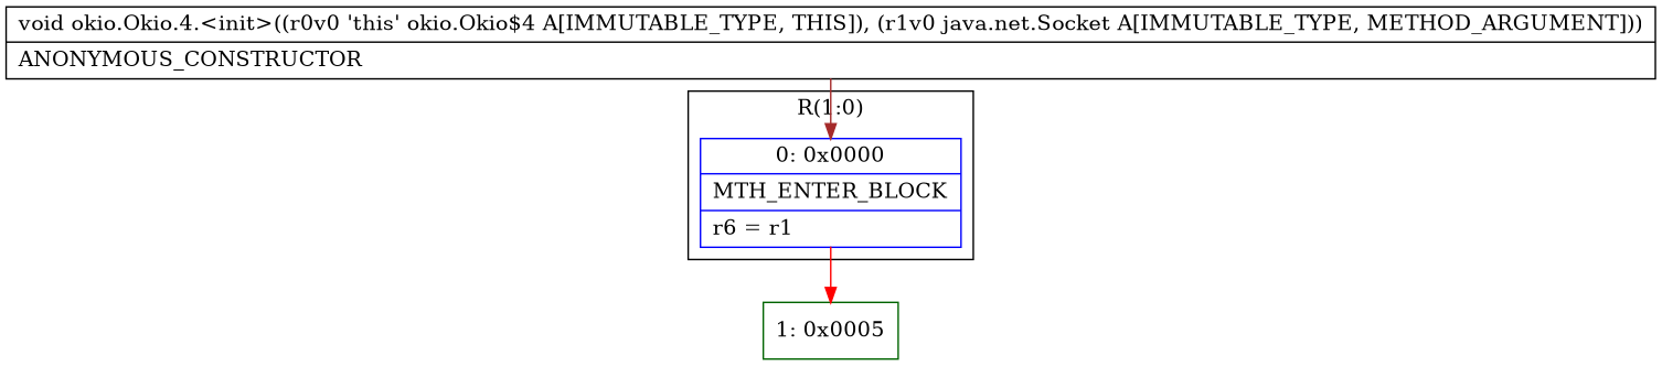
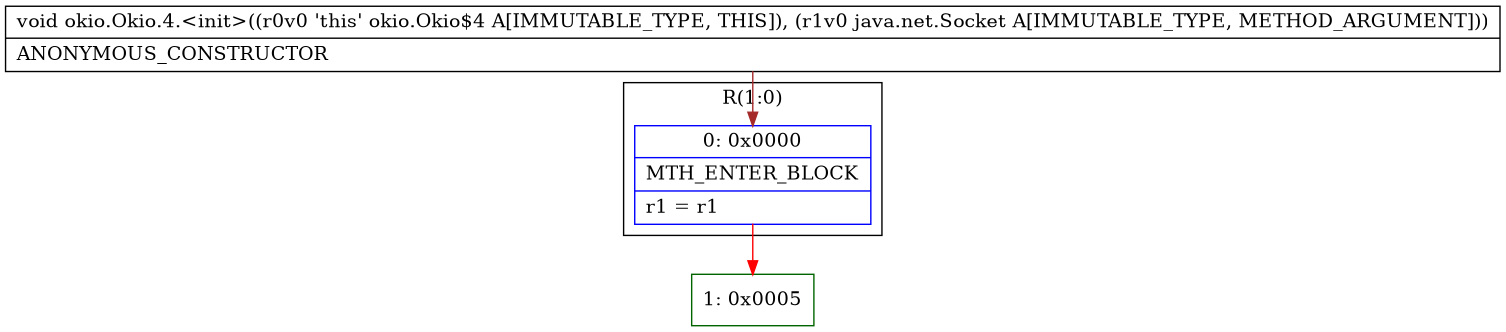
  digraph {
    node [shape=record]
-   n1 [color=blue label="{0\:\ 0x0000|MTH_ENTER_BLOCK\l|r6 = r1\l}"]
+   n1 [color=blue label="{0\:\ 0x0000|MTH_ENTER_BLOCK\l|r1 = r1\l}"]
    n2 [color=darkgreen label="{1\:\ 0x0005}"]
    n3 [label="{void okio.Okio.4.\<init\>((r0v0 'this' okio.Okio$4 A[IMMUTABLE_TYPE, THIS]), (r1v0 java.net.Socket A[IMMUTABLE_TYPE, METHOD_ARGUMENT]))  | ANONYMOUS_CONSTRUCTOR\l}" color=black]
    subgraph cluster_1 {
      label="R(1:0)"
      n1
    }
    n1 -> n2 [color=red]
    n3 -> n1 [color=brown]
  }
